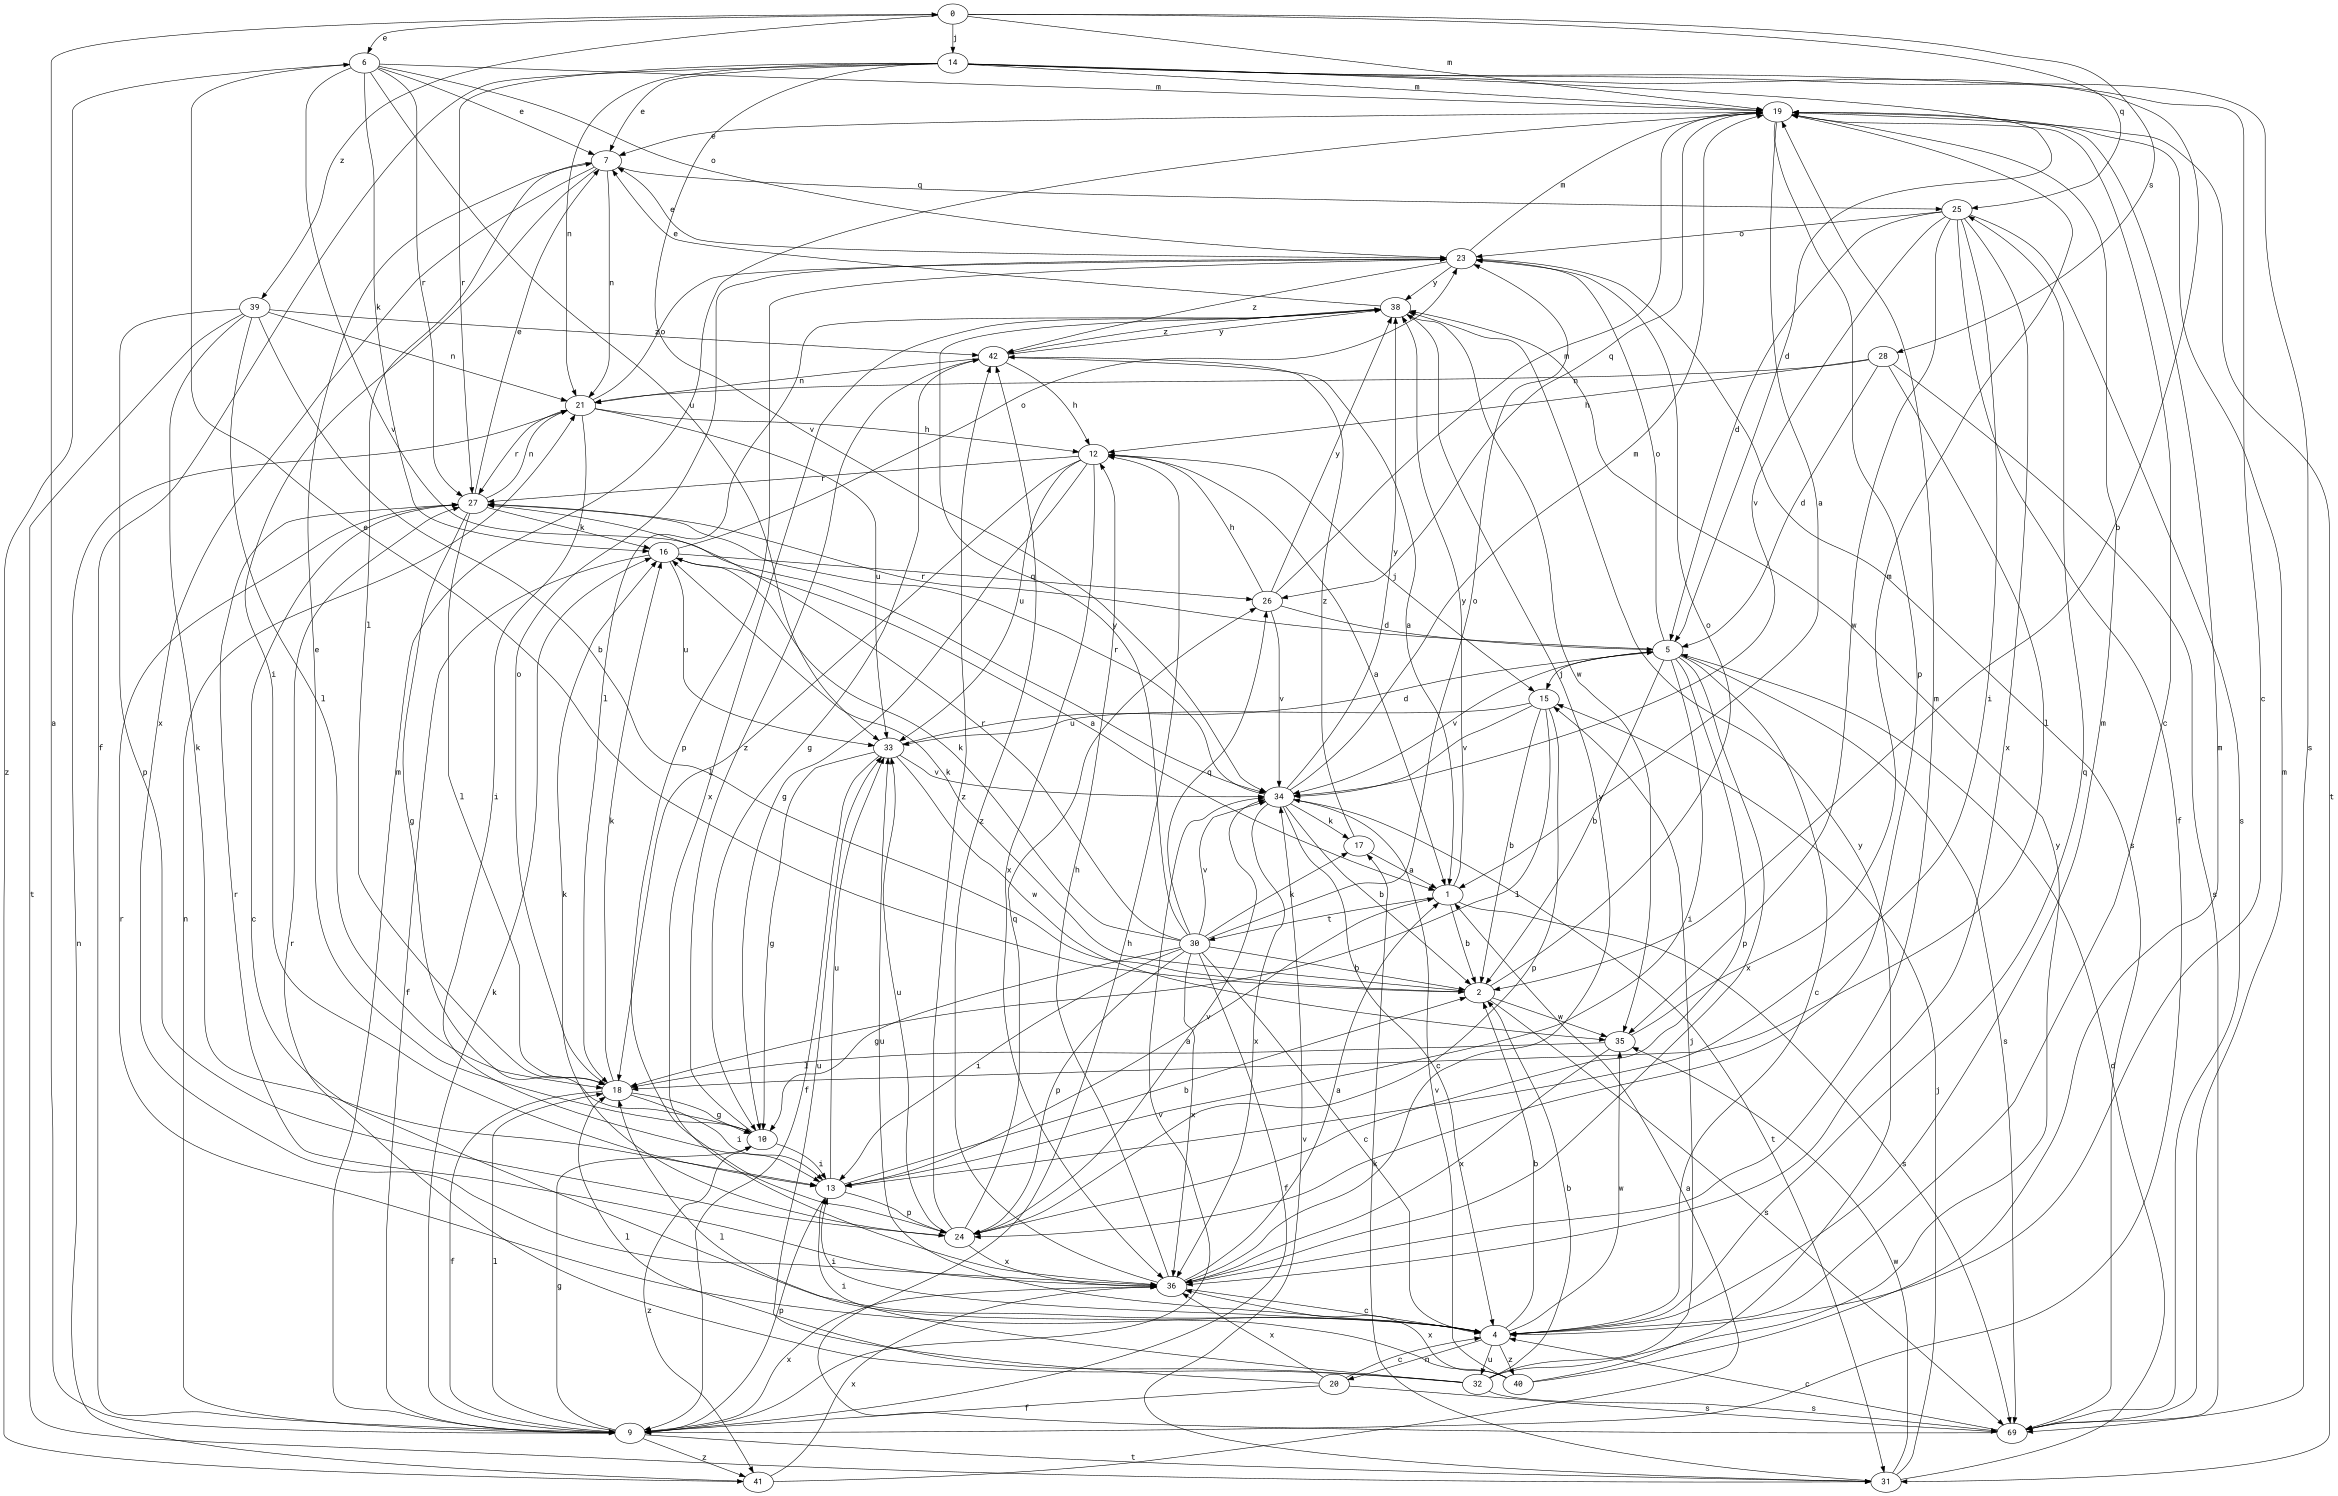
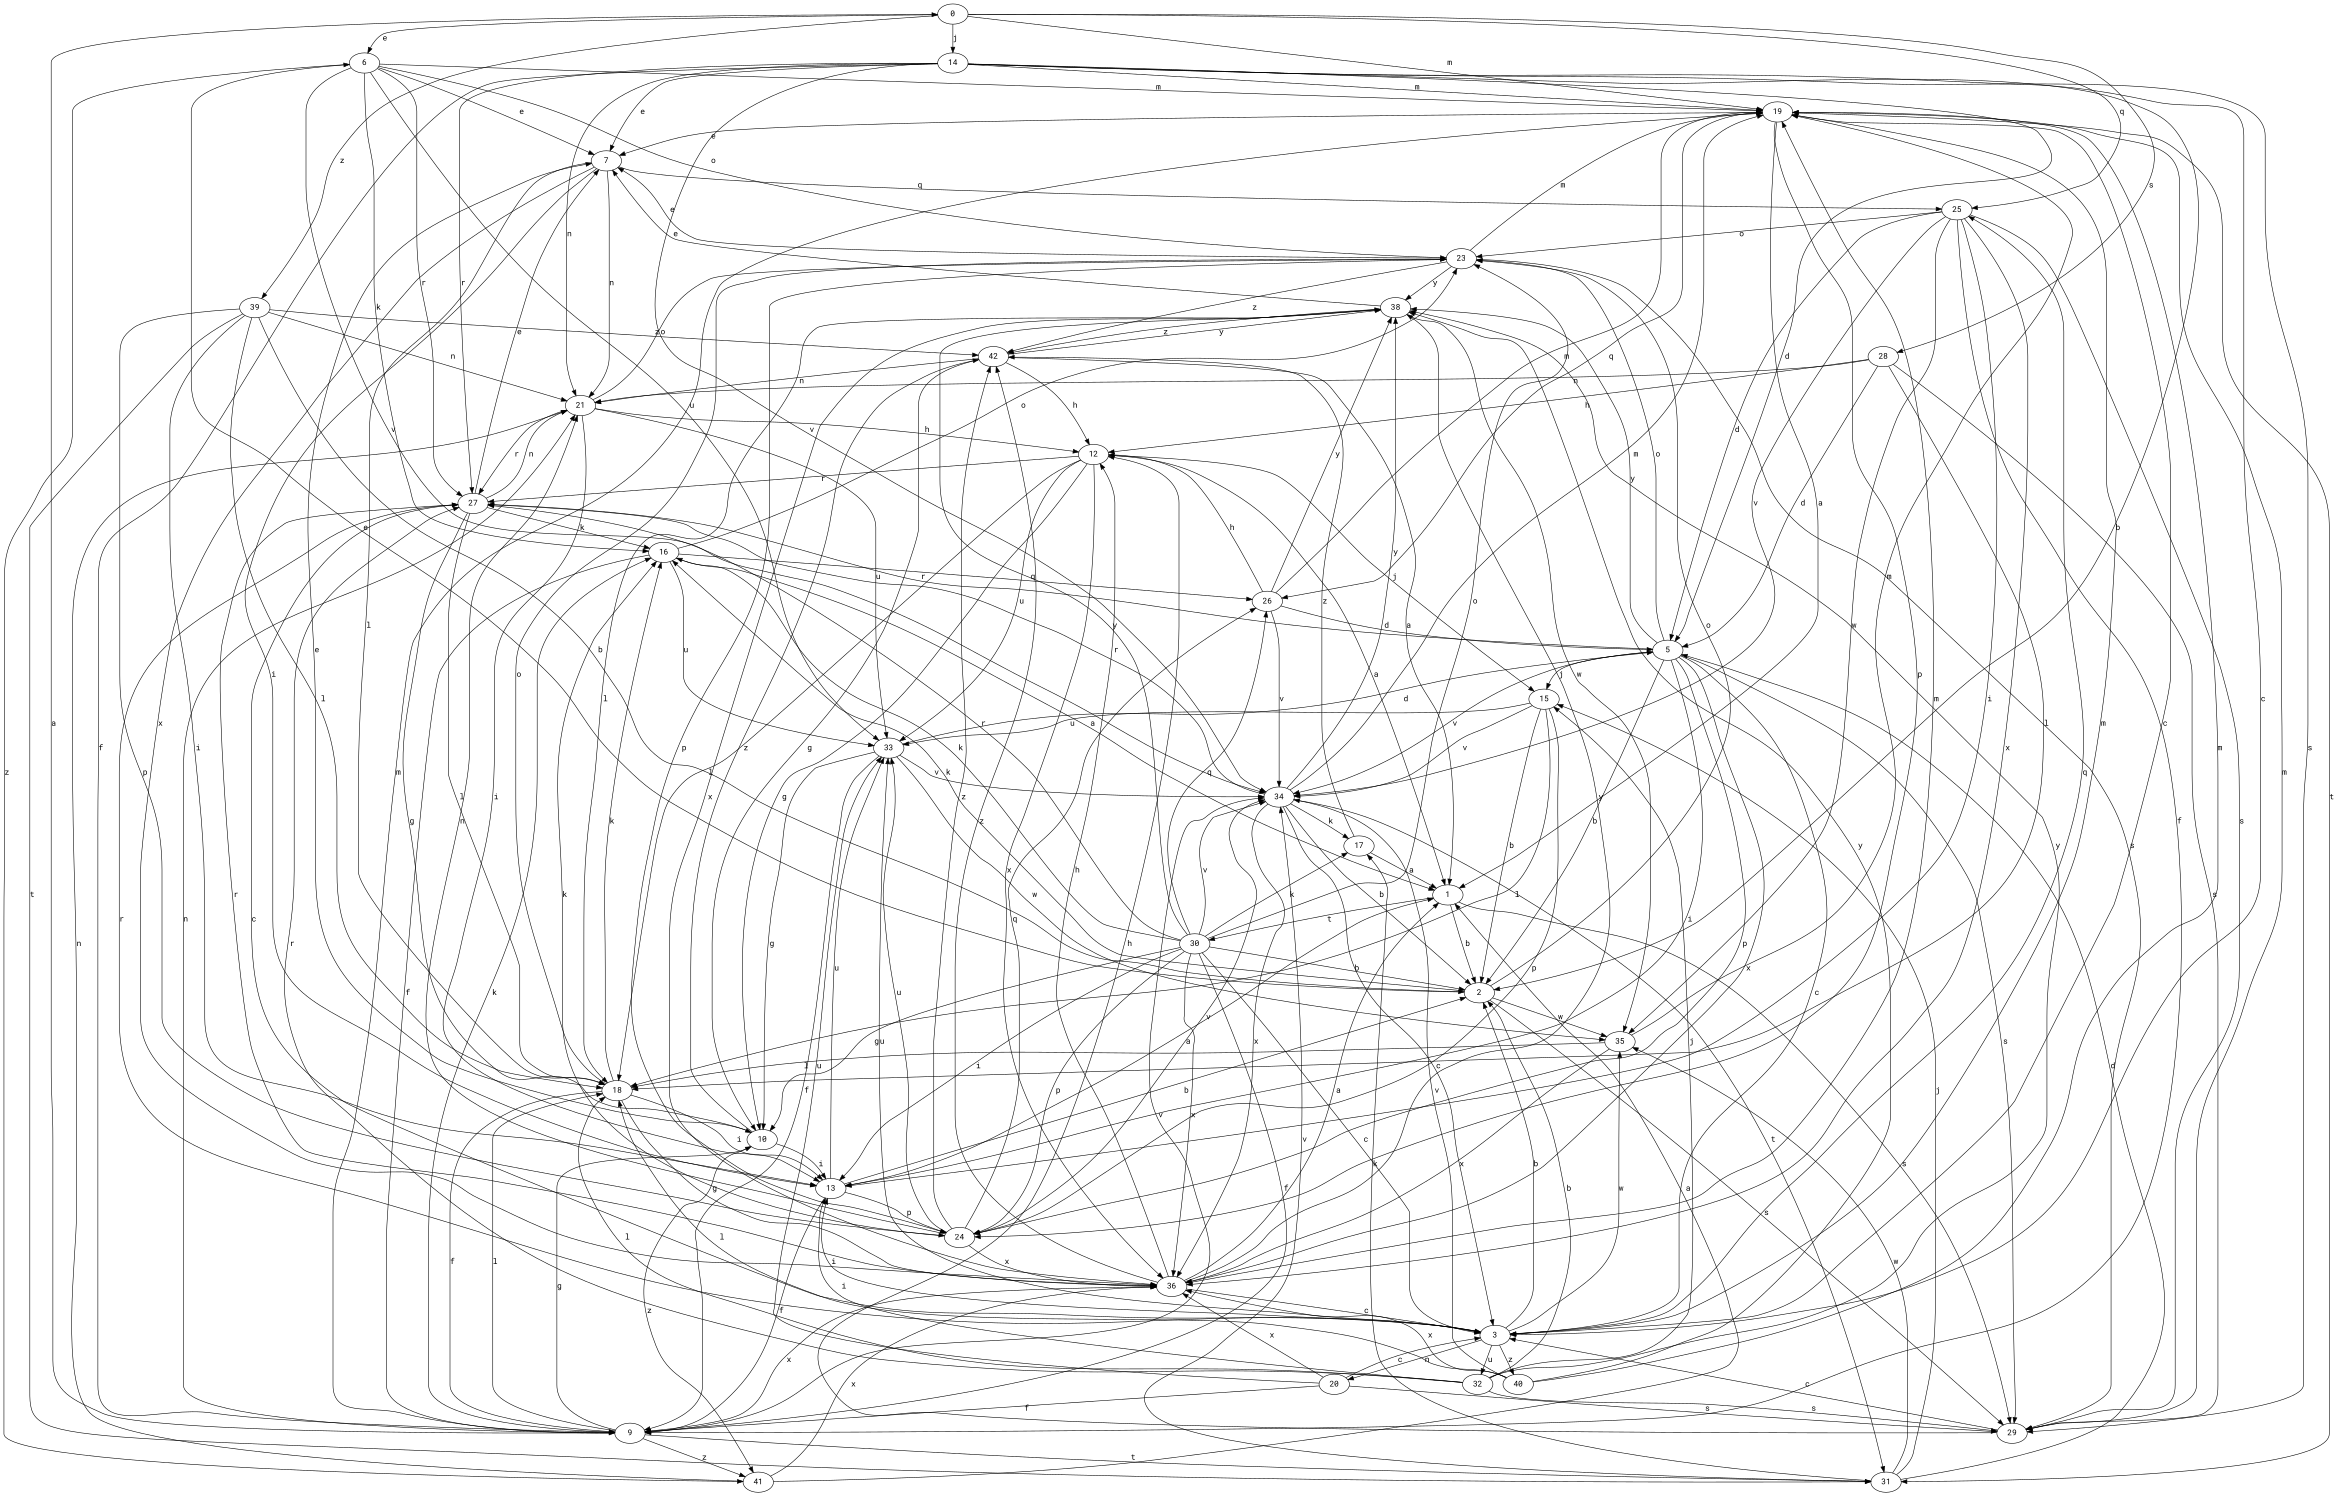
  strict digraph {
    fontname="Roboto Mono"
    node [fontname="Roboto Mono"]
    edge [fontname="Roboto Mono"]
    0
    6
    14
    19
    25
    28
    39
    16
    23
    27
    33
    34
    7
    41
    2
-   29 [label=69]
-   4
+   29
+   4 [label=3]
    5
    21
    9
    1
    24
    31
    26
    35
    13
    36
    18
    12
    42
    30
    38
    10
    17
    20
    32
    40
    15
    0 -> 6 [label=e]
    0 -> 14 [label=j]
    0 -> 19 [label=m]
    0 -> 25 [label=q]
    0 -> 28 [label=s]
    0 -> 39 [label=z]
    6 -> 19 [label=m]
    6 -> 16 [label=k]
    6 -> 23 [label=o]
    6 -> 27 [label=r]
    6 -> 33 [label=u]
    6 -> 34 [label=v]
    6 -> 7 [label=e]
    6 -> 41 [label=z]
    14 -> 19 [label=m]
    14 -> 27 [label=r]
    14 -> 34 [label=v]
    14 -> 7 [label=e]
    14 -> 2 [label=b]
    14 -> 29 [label=s]
    14 -> 4 [label=c]
    14 -> 5 [label=d]
    14 -> 21 [label=n]
    14 -> 9 [label=f]
    19 -> 7 [label=e]
    19 -> 4 [label=c]
    19 -> 1 [label=a]
    19 -> 24 [label=p]
    19 -> 31 [label=t]
    19 -> 26 [label=q]
    25 -> 23 [label=o]
    25 -> 34 [label=v]
    25 -> 29 [label=s]
    25 -> 5 [label=d]
    25 -> 9 [label=f]
    25 -> 35 [label=w]
    25 -> 13 [label=i]
    25 -> 36 [label=x]
    28 -> 29 [label=s]
    28 -> 5 [label=d]
    28 -> 21 [label=n]
    28 -> 18 [label=l]
    28 -> 12 [label=h]
    39 -> 2 [label=b]
    39 -> 21 [label=n]
    39 -> 24 [label=p]
    39 -> 31 [label=t]
-   39 -> 13 [label=k]
+   39 -> 13 [label=i]
    39 -> 18 [label=l]
    39 -> 42 [label=z]
    16 -> 23 [label=o]
    16 -> 33 [label=u]
    16 -> 9 [label=f]
    16 -> 1 [label=a]
    16 -> 26 [label=q]
    23 -> 19 [label=m]
    23 -> 7 [label=e]
    23 -> 29 [label=s]
    23 -> 24 [label=p]
    23 -> 42 [label=z]
    23 -> 38 [label=y]
    27 -> 16 [label=k]
    27 -> 7 [label=e]
    27 -> 4 [label=c]
    27 -> 21 [label=n]
    27 -> 18 [label=l]
    27 -> 10 [label=g]
    33 -> 34 [label=v]
    33 -> 5 [label=d]
    33 -> 9 [label=f]
    33 -> 35 [label=w]
    33 -> 10 [label=g]
    34 -> 19 [label=m]
    34 -> 27 [label=r]
    34 -> 2 [label=b]
    34 -> 4 [label=c]
    34 -> 31 [label=t]
    34 -> 36 [label=x]
    34 -> 38 [label=y]
    34 -> 17 [label=k]
    7 -> 25 [label=q]
    7 -> 21 [label=n]
    7 -> 13 [label=i]
    7 -> 36 [label=x]
    7 -> 18 [label=l]
    41 -> 21 [label=n]
    41 -> 1 [label=a]
    41 -> 36 [label=x]
    2 -> 6 [label=e]
    2 -> 16 [label=k]
    2 -> 23 [label=o]
    2 -> 29 [label=s]
    2 -> 35 [label=w]
    29 -> 19 [label=m]
    29 -> 4 [label=c]
    29 -> 12 [label=h]
    4 -> 19 [label=m]
    4 -> 25 [label=q]
    4 -> 27 [label=r]
    4 -> 33 [label=u]
    4 -> 2 [label=b]
    4 -> 35 [label=w]
    4 -> 13 [label=i]
    4 -> 20 [label=n]
    4 -> 32 [label=u]
    4 -> 40 [label=z]
    5 -> 23 [label=o]
    5 -> 27 [label=r]
    5 -> 34 [label=v]
    5 -> 2 [label=b]
    5 -> 29 [label=s]
    5 -> 4 [label=c]
    5 -> 24 [label=p]
    5 -> 13 [label=i]
    5 -> 36 [label=x]
-   1 -> 38 [label=y]
+   5 -> 38 [label=y]
    5 -> 15 [label=j]
    21 -> 23 [label=o]
    21 -> 27 [label=r]
    21 -> 33 [label=u]
    21 -> 13 [label=i]
    21 -> 12 [label=h]
    9 -> 0 [label=a]
    9 -> 19 [label=m]
    9 -> 16 [label=k]
    9 -> 34 [label=v]
    9 -> 41 [label=z]
    9 -> 21 [label=n]
    9 -> 31 [label=t]
    9 -> 36 [label=x]
    9 -> 18 [label=l]
    9 -> 10 [label=g]
    1 -> 2 [label=b]
    1 -> 29 [label=s]
    1 -> 30 [label=t]
    24 -> 16 [label=k]
    24 -> 33 [label=u]
    24 -> 34 [label=v]
+   24 -> 21 [label=n]
    24 -> 26 [label=q]
    24 -> 36 [label=x]
    24 -> 42 [label=z]
    31 -> 34 [label=v]
    31 -> 5 [label=d]
    31 -> 35 [label=w]
    31 -> 17 [label=k]
    31 -> 15 [label=j]
    26 -> 19 [label=m]
    26 -> 34 [label=v]
    26 -> 5 [label=d]
    26 -> 12 [label=h]
    26 -> 38 [label=y]
    35 -> 19 [label=m]
    35 -> 36 [label=x]
    35 -> 18 [label=l]
    13 -> 33 [label=u]
    13 -> 2 [label=b]
-   13 -> 9 [label=p]
+   13 -> 9 [label=f]
    13 -> 1 [label=a]
    13 -> 24 [label=p]
    36 -> 19 [label=m]
    36 -> 27 [label=r]
    36 -> 4 [label=c]
    36 -> 1 [label=a]
    36 -> 12 [label=h]
    36 -> 42 [label=z]
    36 -> 38 [label=y]
    18 -> 16 [label=k]
    18 -> 23 [label=o]
    18 -> 9 [label=f]
    18 -> 13 [label=i]
-   18 -> 10 [label=g]
+   18 -> 36 [label=g]
    12 -> 27 [label=r]
    12 -> 33 [label=u]
    12 -> 1 [label=a]
    12 -> 36 [label=x]
    12 -> 18 [label=l]
    12 -> 10 [label=g]
    12 -> 15 [label=j]
    42 -> 21 [label=n]
    42 -> 1 [label=a]
    42 -> 12 [label=h]
    42 -> 38 [label=y]
    42 -> 10 [label=g]
    30 -> 16 [label=k]
    30 -> 23 [label=o]
    30 -> 27 [label=r]
    30 -> 34 [label=v]
    30 -> 2 [label=b]
    30 -> 4 [label=c]
    30 -> 9 [label=f]
    30 -> 24 [label=p]
    30 -> 26 [label=q]
    30 -> 13 [label=i]
    30 -> 36 [label=x]
    30 -> 38 [label=y]
    30 -> 10 [label=g]
    30 -> 17 [label=k]
    38 -> 7 [label=e]
    38 -> 35 [label=w]
    38 -> 36 [label=x]
    38 -> 18 [label=l]
    38 -> 42 [label=z]
    10 -> 7 [label=e]
    10 -> 41 [label=z]
    10 -> 13 [label=i]
    10 -> 42 [label=z]
    17 -> 1 [label=a]
    17 -> 42 [label=z]
    20 -> 33 [label=u]
    20 -> 29 [label=s]
    20 -> 4 [label=c]
    20 -> 9 [label=f]
    20 -> 36 [label=x]
    32 -> 27 [label=r]
    32 -> 2 [label=b]
    32 -> 29 [label=s]
    32 -> 13 [label=i]
    32 -> 18 [label=l]
    32 -> 38 [label=y]
    32 -> 15 [label=j]
    40 -> 19 [label=m]
    40 -> 34 [label=v]
    40 -> 36 [label=x]
    40 -> 18 [label=l]
    40 -> 38 [label=y]
    15 -> 33 [label=u]
    15 -> 34 [label=v]
    15 -> 2 [label=b]
    15 -> 24 [label=p]
    15 -> 18 [label=l]
  }
